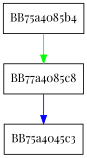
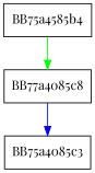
  digraph {
    fontname="Playfair Display"
    splines=ortho
    node [fontname="Playfair Display" shape=box]
    edge [fontname="Playfair Display"]
    n1 [label=BB77a4085c8]
-   BB75a4085b4
-   BB75a4085c3 [label=BB75a4045c3]
+   BB75a4085b4 [label=BB75a4585b4]
+   BB75a4085c3
    n1 -> BB75a4085c3 [color=blue]
    BB75a4085b4 -> n1 [color=green]
  }
